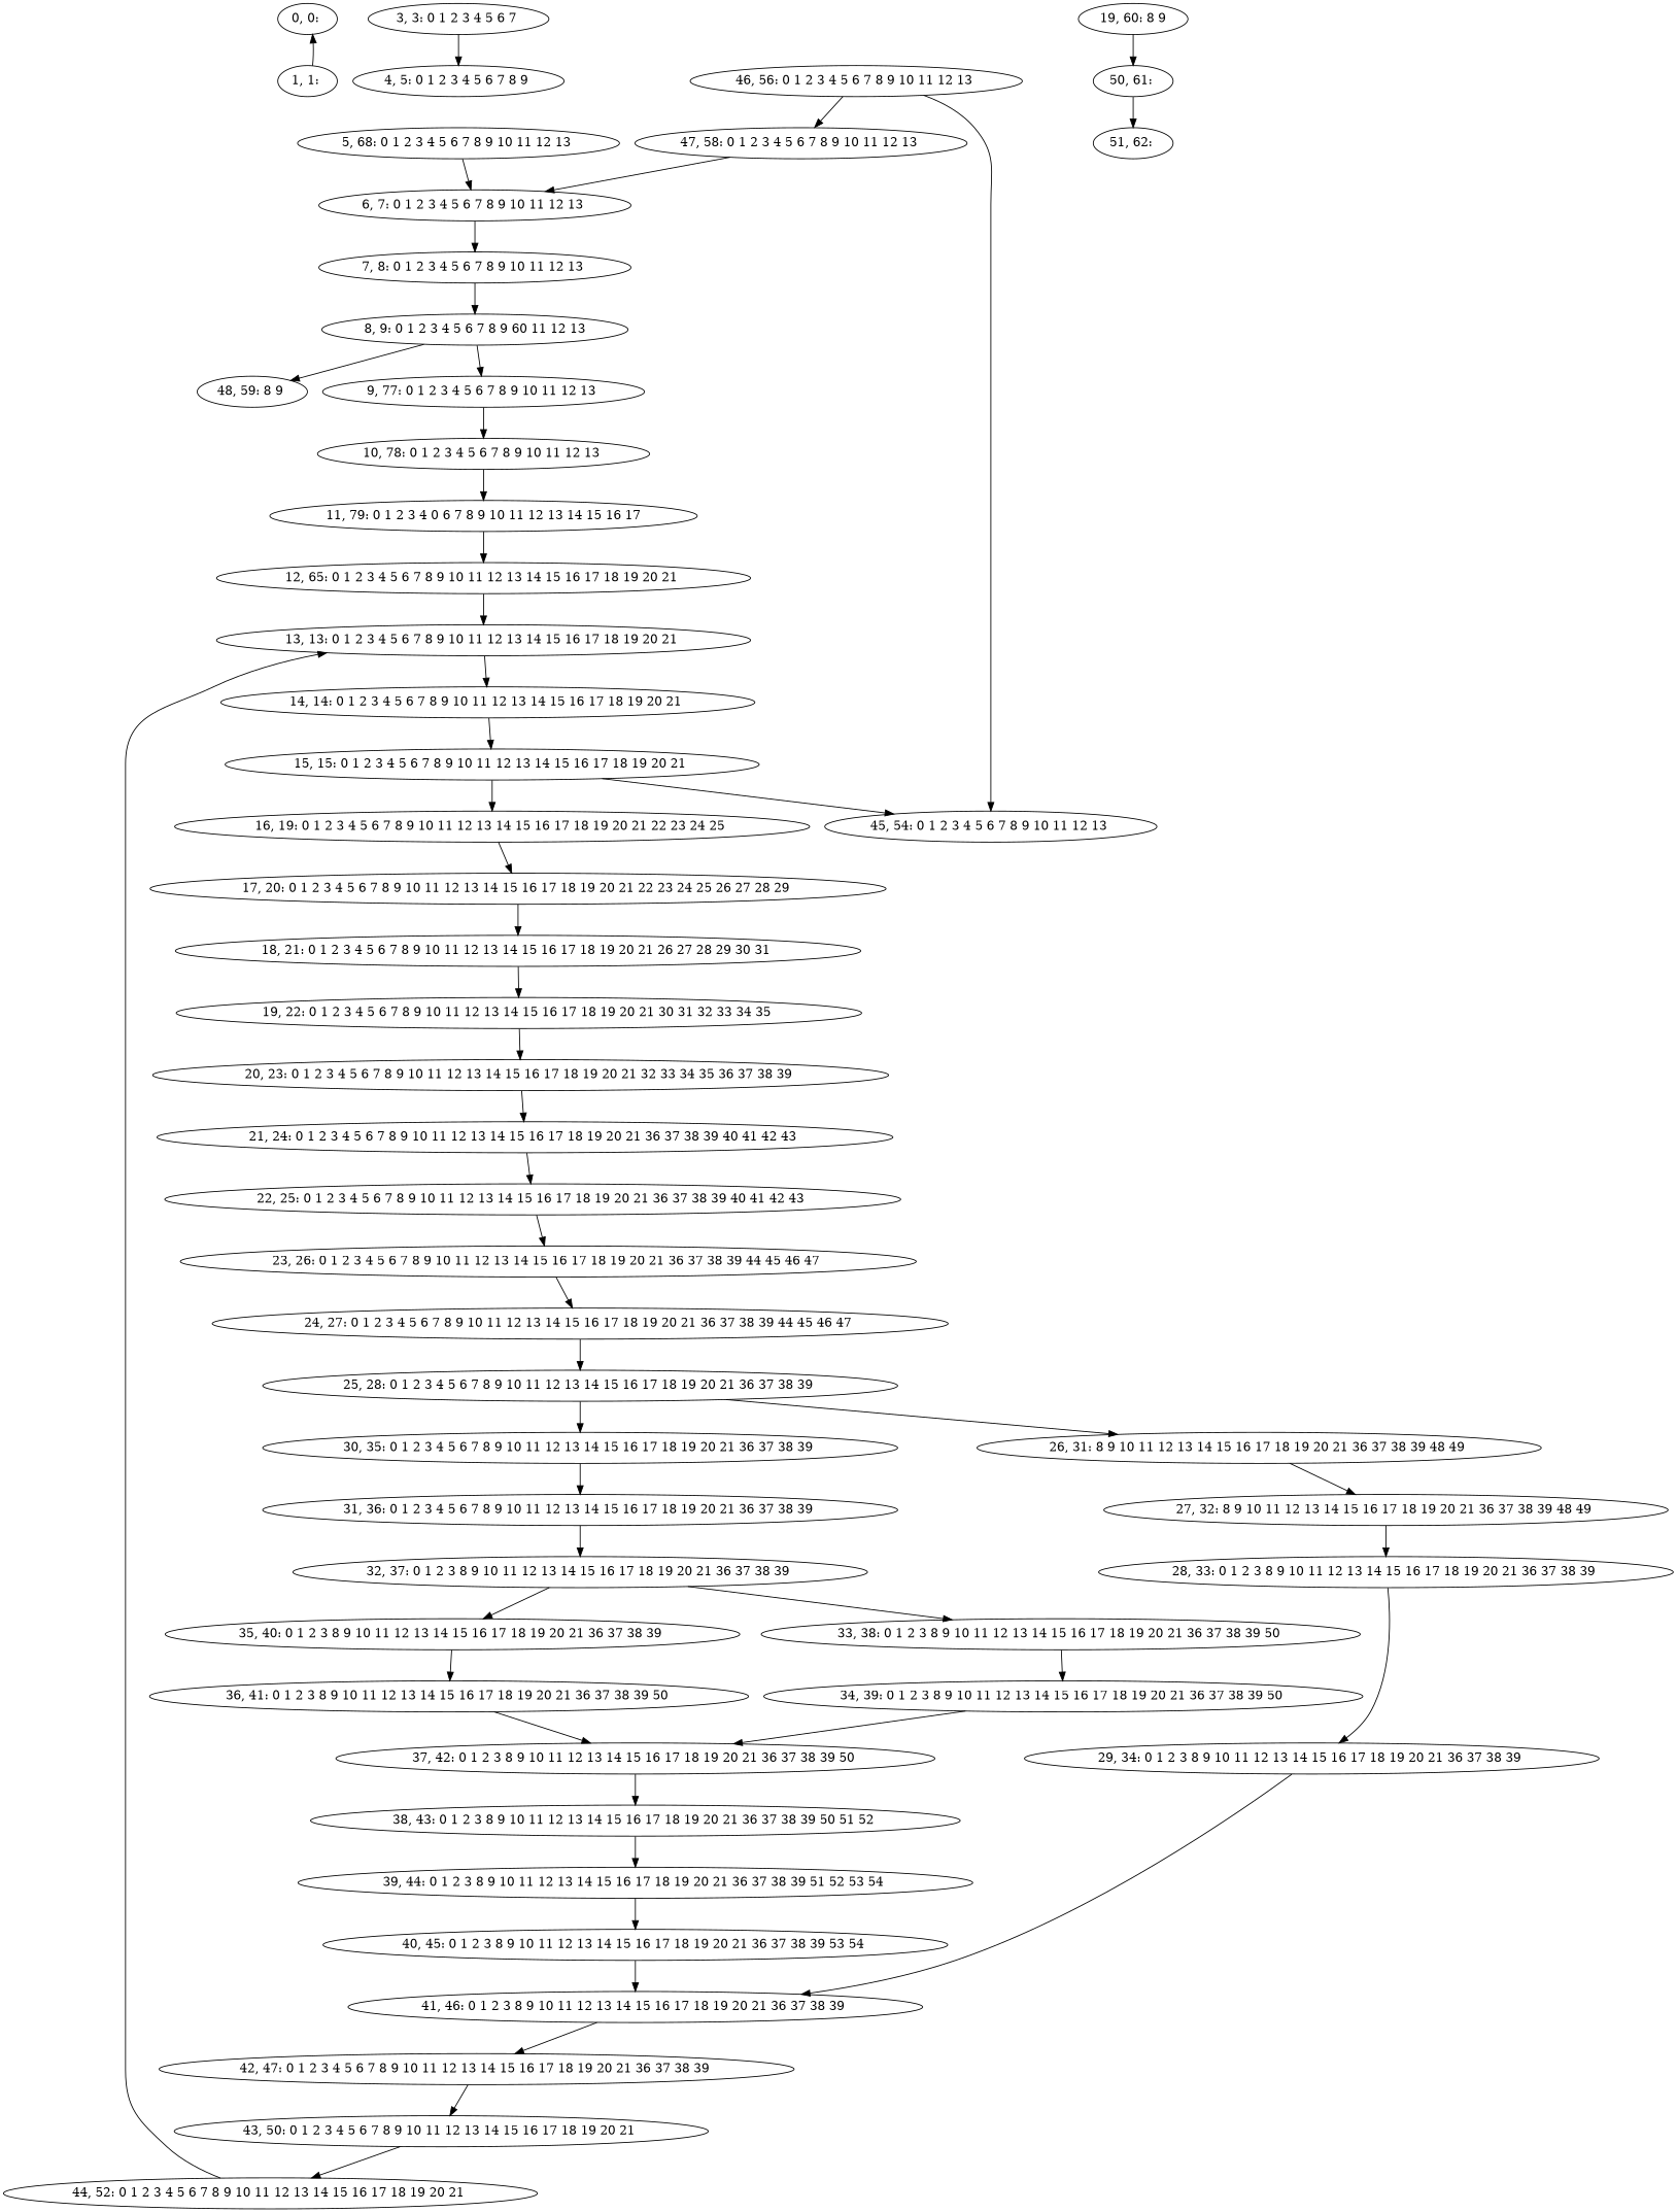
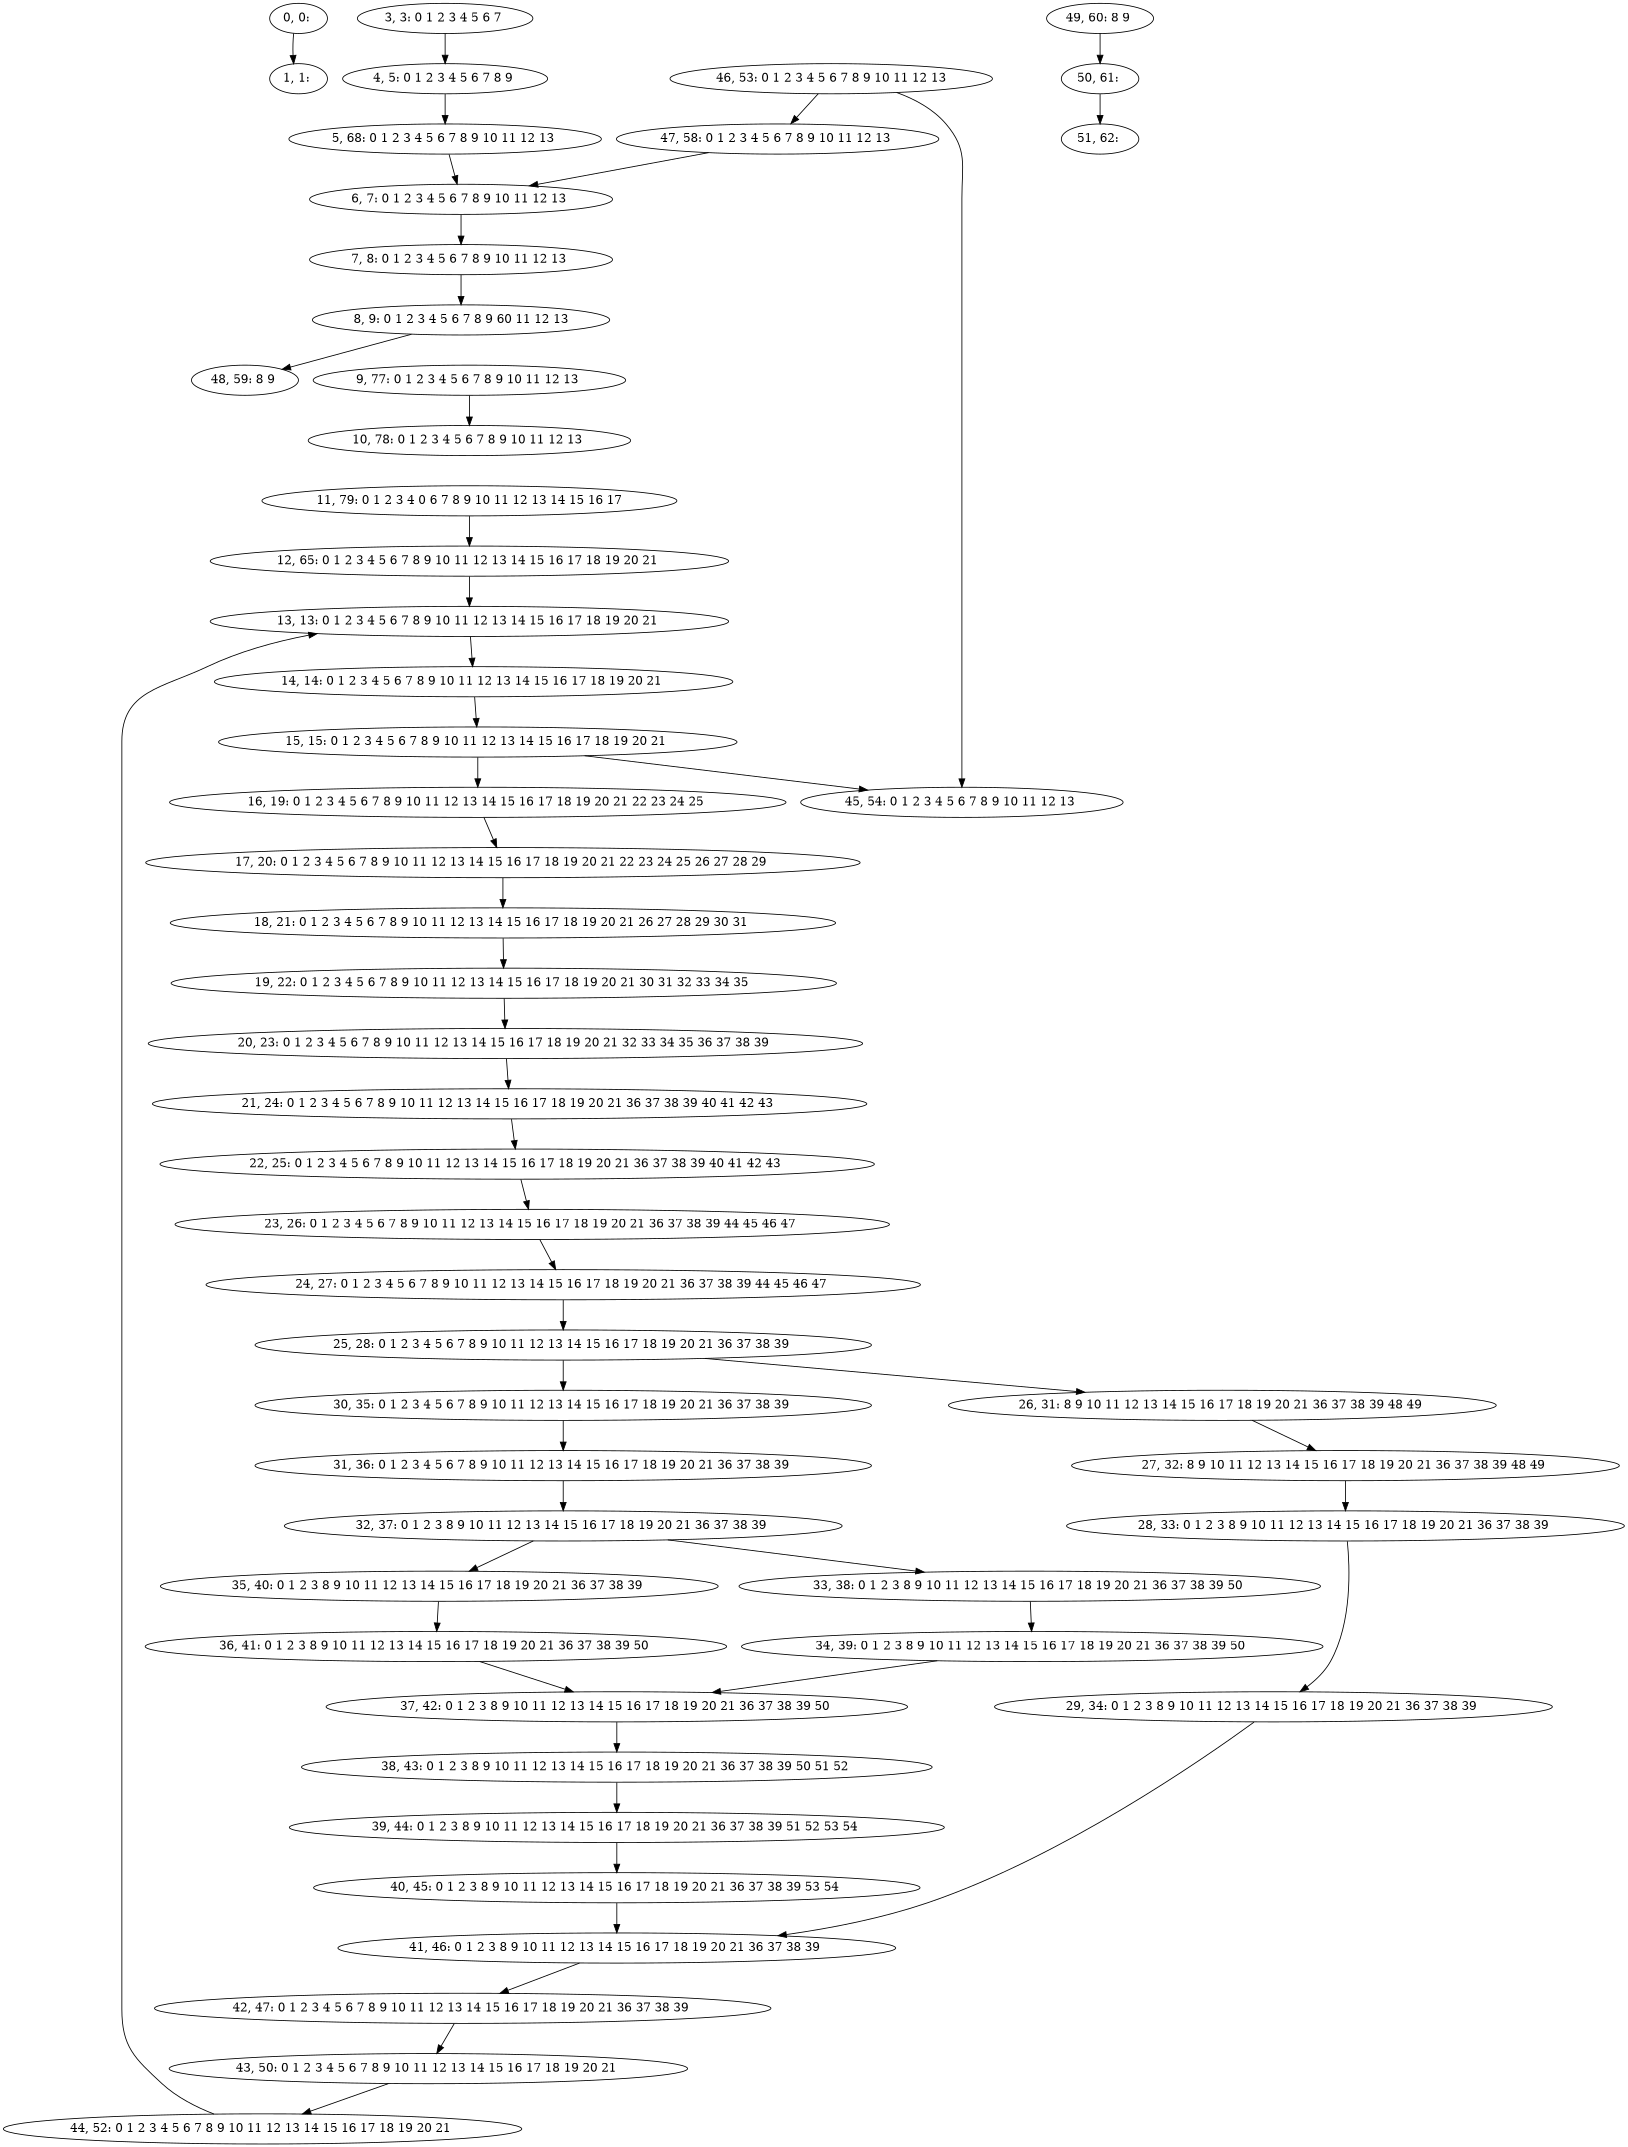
  digraph {
    n1 [label="0, 0: "]
    n2 [label="1, 1: "]
    n3 [label="3, 3: 0 1 2 3 4 5 6 7 "]
    n4 [label="4, 5: 0 1 2 3 4 5 6 7 8 9 "]
    n5 [label="5, 68: 0 1 2 3 4 5 6 7 8 9 10 11 12 13 "]
    n6 [label="6, 7: 0 1 2 3 4 5 6 7 8 9 10 11 12 13 "]
    n7 [label="7, 8: 0 1 2 3 4 5 6 7 8 9 10 11 12 13 "]
    n8 [label="8, 9: 0 1 2 3 4 5 6 7 8 9 60 11 12 13"]
    n9 [label="9, 77: 0 1 2 3 4 5 6 7 8 9 10 11 12 13 "]
    n10 [label="48, 59: 8 9 "]
    n11 [label="10, 78: 0 1 2 3 4 5 6 7 8 9 10 11 12 13 "]
    n12 [label="11, 79: 0 1 2 3 4 0 6 7 8 9 10 11 12 13 14 15 16 17"]
    n13 [label="12, 65: 0 1 2 3 4 5 6 7 8 9 10 11 12 13 14 15 16 17 18 19 20 21 "]
    n14 [label="13, 13: 0 1 2 3 4 5 6 7 8 9 10 11 12 13 14 15 16 17 18 19 20 21 "]
    n15 [label="14, 14: 0 1 2 3 4 5 6 7 8 9 10 11 12 13 14 15 16 17 18 19 20 21 "]
    n16 [label="15, 15: 0 1 2 3 4 5 6 7 8 9 10 11 12 13 14 15 16 17 18 19 20 21 "]
    n17 [label="16, 19: 0 1 2 3 4 5 6 7 8 9 10 11 12 13 14 15 16 17 18 19 20 21 22 23 24 25 "]
    n18 [label="45, 54: 0 1 2 3 4 5 6 7 8 9 10 11 12 13 "]
    n19 [label="17, 20: 0 1 2 3 4 5 6 7 8 9 10 11 12 13 14 15 16 17 18 19 20 21 22 23 24 25 26 27 28 29 "]
    n20 [label="18, 21: 0 1 2 3 4 5 6 7 8 9 10 11 12 13 14 15 16 17 18 19 20 21 26 27 28 29 30 31 "]
    n21 [label="19, 22: 0 1 2 3 4 5 6 7 8 9 10 11 12 13 14 15 16 17 18 19 20 21 30 31 32 33 34 35 "]
    n22 [label="20, 23: 0 1 2 3 4 5 6 7 8 9 10 11 12 13 14 15 16 17 18 19 20 21 32 33 34 35 36 37 38 39 "]
    n23 [label="21, 24: 0 1 2 3 4 5 6 7 8 9 10 11 12 13 14 15 16 17 18 19 20 21 36 37 38 39 40 41 42 43 "]
    n24 [label="22, 25: 0 1 2 3 4 5 6 7 8 9 10 11 12 13 14 15 16 17 18 19 20 21 36 37 38 39 40 41 42 43 "]
    n25 [label="23, 26: 0 1 2 3 4 5 6 7 8 9 10 11 12 13 14 15 16 17 18 19 20 21 36 37 38 39 44 45 46 47 "]
    n26 [label="24, 27: 0 1 2 3 4 5 6 7 8 9 10 11 12 13 14 15 16 17 18 19 20 21 36 37 38 39 44 45 46 47 "]
    n27 [label="25, 28: 0 1 2 3 4 5 6 7 8 9 10 11 12 13 14 15 16 17 18 19 20 21 36 37 38 39 "]
    n28 [label="26, 31: 8 9 10 11 12 13 14 15 16 17 18 19 20 21 36 37 38 39 48 49 "]
    n29 [label="30, 35: 0 1 2 3 4 5 6 7 8 9 10 11 12 13 14 15 16 17 18 19 20 21 36 37 38 39 "]
    n30 [label="27, 32: 8 9 10 11 12 13 14 15 16 17 18 19 20 21 36 37 38 39 48 49 "]
    n31 [label="31, 36: 0 1 2 3 4 5 6 7 8 9 10 11 12 13 14 15 16 17 18 19 20 21 36 37 38 39 "]
    n32 [label="28, 33: 0 1 2 3 8 9 10 11 12 13 14 15 16 17 18 19 20 21 36 37 38 39 "]
    n33 [label="29, 34: 0 1 2 3 8 9 10 11 12 13 14 15 16 17 18 19 20 21 36 37 38 39 "]
    n34 [label="41, 46: 0 1 2 3 8 9 10 11 12 13 14 15 16 17 18 19 20 21 36 37 38 39 "]
    n35 [label="42, 47: 0 1 2 3 4 5 6 7 8 9 10 11 12 13 14 15 16 17 18 19 20 21 36 37 38 39 "]
    n36 [label="32, 37: 0 1 2 3 8 9 10 11 12 13 14 15 16 17 18 19 20 21 36 37 38 39 "]
    n37 [label="33, 38: 0 1 2 3 8 9 10 11 12 13 14 15 16 17 18 19 20 21 36 37 38 39 50 "]
    n38 [label="35, 40: 0 1 2 3 8 9 10 11 12 13 14 15 16 17 18 19 20 21 36 37 38 39 "]
    n39 [label="34, 39: 0 1 2 3 8 9 10 11 12 13 14 15 16 17 18 19 20 21 36 37 38 39 50 "]
    n40 [label="36, 41: 0 1 2 3 8 9 10 11 12 13 14 15 16 17 18 19 20 21 36 37 38 39 50 "]
    n41 [label="37, 42: 0 1 2 3 8 9 10 11 12 13 14 15 16 17 18 19 20 21 36 37 38 39 50 "]
    n42 [label="38, 43: 0 1 2 3 8 9 10 11 12 13 14 15 16 17 18 19 20 21 36 37 38 39 50 51 52 "]
    n43 [label="39, 44: 0 1 2 3 8 9 10 11 12 13 14 15 16 17 18 19 20 21 36 37 38 39 51 52 53 54 "]
    n44 [label="40, 45: 0 1 2 3 8 9 10 11 12 13 14 15 16 17 18 19 20 21 36 37 38 39 53 54 "]
    n45 [label="43, 50: 0 1 2 3 4 5 6 7 8 9 10 11 12 13 14 15 16 17 18 19 20 21 "]
    n46 [label="44, 52: 0 1 2 3 4 5 6 7 8 9 10 11 12 13 14 15 16 17 18 19 20 21 "]
-   n47 [label="46, 56: 0 1 2 3 4 5 6 7 8 9 10 11 12 13 "]
+   n47 [label="46, 53: 0 1 2 3 4 5 6 7 8 9 10 11 12 13"]
    n48 [label="47, 58: 0 1 2 3 4 5 6 7 8 9 10 11 12 13 "]
-   n49 [label="19, 60: 8 9"]
+   n49 [label="49, 60: 8 9 "]
    n50 [label="50, 61: "]
    n51 [label="51, 62: "]
-   n2 -> n1
+   n1 -> n2
    n3 -> n4
+   n4 -> n5
    n5 -> n6
    n6 -> n7
    n7 -> n8
-   n8 -> n9
    n8 -> n10
    n9 -> n11
-   n11 -> n12
    n12 -> n13
    n13 -> n14
    n14 -> n15
    n15 -> n16
    n16 -> n17
    n16 -> n18
    n17 -> n19
    n19 -> n20
    n20 -> n21
    n21 -> n22
    n22 -> n23
    n23 -> n24
    n24 -> n25
    n25 -> n26
    n26 -> n27
    n27 -> n28
    n27 -> n29
    n28 -> n30
    n29 -> n31
    n30 -> n32
    n31 -> n36
    n32 -> n33
    n33 -> n34
    n34 -> n35
    n35 -> n45
    n36 -> n37
    n36 -> n38
    n37 -> n39
    n38 -> n40
    n39 -> n41
    n40 -> n41
    n41 -> n42
    n42 -> n43
    n43 -> n44
    n44 -> n34
    n45 -> n46
    n46 -> n14
    n47 -> n18
    n47 -> n48
    n48 -> n6
    n49 -> n50
    n50 -> n51
  }
